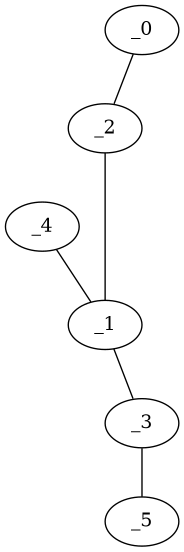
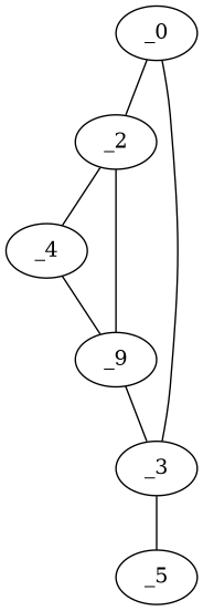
  graph {
    _0 [x=0.864236 y=2.60098]
    _2 [x=2.23 y=2.94]
    _3 [x=0.7 y=0.59]
-   _1 [x=2.21262 y=0.550926]
+   _1 [x=2.21262 y=0.550926 label=_9]
    _4 [x=1.75707 y=2.33007]
    _5 [x=2.46618 y=2.70053]
    _0 -- _2
+   _0 -- _3
+   _2 -- _4
    _3 -- _5
    _1 -- _2
    _1 -- _3
    _4 -- _1
  }
